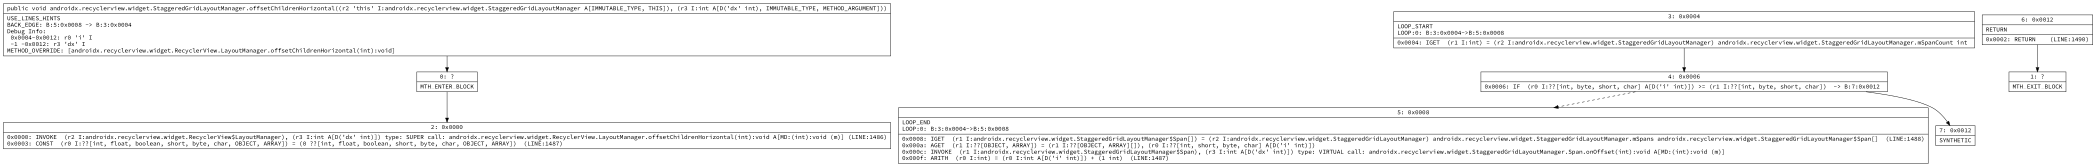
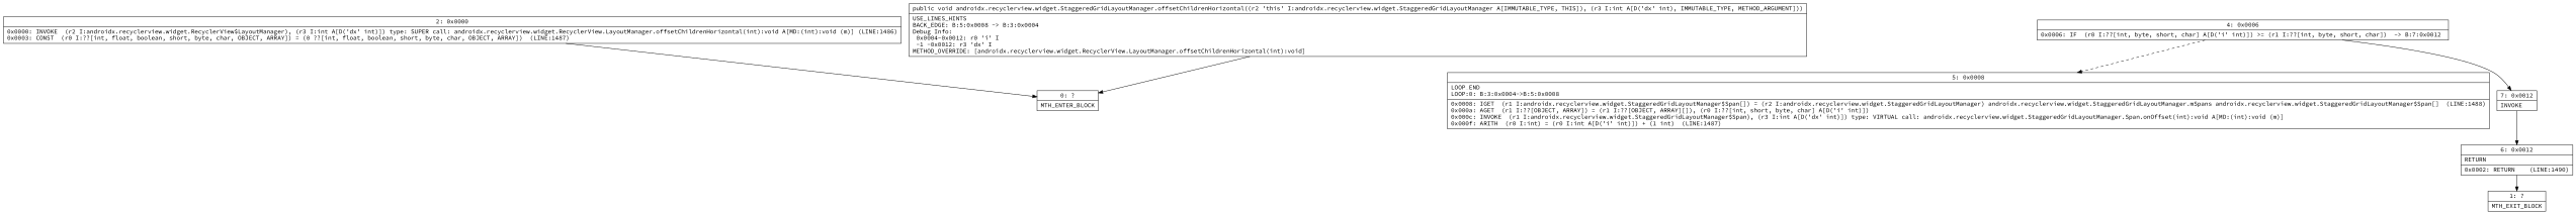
  digraph {
    fontname="Source Code Pro"
    node [fontname="Source Code Pro" shape=record]
    edge [fontname="Source Code Pro"]
    n1 [label="{0\:\ ?|MTH_ENTER_BLOCK\l}"]
    n2 [label="{2\:\ 0x0000|0x0000: INVOKE  (r2 I:androidx.recyclerview.widget.RecyclerView$LayoutManager), (r3 I:int A[D('dx' int)]) type: SUPER call: androidx.recyclerview.widget.RecyclerView.LayoutManager.offsetChildrenHorizontal(int):void A[MD:(int):void (m)] (LINE:1486)\l0x0003: CONST  (r0 I:??[int, float, boolean, short, byte, char, OBJECT, ARRAY]) = (0 ??[int, float, boolean, short, byte, char, OBJECT, ARRAY])  (LINE:1487)\l}"]
-   n3 [label="{3\:\ 0x0004|LOOP_START\lLOOP:0: B:3:0x0004\-\>B:5:0x0008\l|0x0004: IGET  (r1 I:int) = (r2 I:androidx.recyclerview.widget.StaggeredGridLayoutManager) androidx.recyclerview.widget.StaggeredGridLayoutManager.mSpanCount int \l}"]
    n4 [label="{4\:\ 0x0006|0x0006: IF  (r0 I:??[int, byte, short, char] A[D('i' int)]) \>= (r1 I:??[int, byte, short, char])  \-\> B:7:0x0012 \l}"]
    n5 [label="{5\:\ 0x0008|LOOP_END\lLOOP:0: B:3:0x0004\-\>B:5:0x0008\l|0x0008: IGET  (r1 I:androidx.recyclerview.widget.StaggeredGridLayoutManager$Span[]) = (r2 I:androidx.recyclerview.widget.StaggeredGridLayoutManager) androidx.recyclerview.widget.StaggeredGridLayoutManager.mSpans androidx.recyclerview.widget.StaggeredGridLayoutManager$Span[]  (LINE:1488)\l0x000a: AGET  (r1 I:??[OBJECT, ARRAY]) = (r1 I:??[OBJECT, ARRAY][]), (r0 I:??[int, short, byte, char] A[D('i' int)]) \l0x000c: INVOKE  (r1 I:androidx.recyclerview.widget.StaggeredGridLayoutManager$Span), (r3 I:int A[D('dx' int)]) type: VIRTUAL call: androidx.recyclerview.widget.StaggeredGridLayoutManager.Span.onOffset(int):void A[MD:(int):void (m)]\l0x000f: ARITH  (r0 I:int) = (r0 I:int A[D('i' int)]) + (1 int)  (LINE:1487)\l}"]
-   n6 [label="{7\:\ 0x0012|SYNTHETIC\l}"]
+   n6 [label="{7\:\ 0x0012|INVOKE\l}"]
    n7 [label="{6\:\ 0x0012|RETURN\l|0x0002: RETURN    (LINE:1490)\l}"]
    n8 [label="{1\:\ ?|MTH_EXIT_BLOCK\l}"]
    n9 [label="{public void androidx.recyclerview.widget.StaggeredGridLayoutManager.offsetChildrenHorizontal((r2 'this' I:androidx.recyclerview.widget.StaggeredGridLayoutManager A[IMMUTABLE_TYPE, THIS]), (r3 I:int A[D('dx' int), IMMUTABLE_TYPE, METHOD_ARGUMENT]))  | USE_LINES_HINTS\lBACK_EDGE: B:5:0x0008 \-\> B:3:0x0004\lDebug Info:\l  0x0004\-0x0012: r0 'i' I\l  \-1 \-0x0012: r3 'dx' I\lMETHOD_OVERRIDE: [androidx.recyclerview.widget.RecyclerView.LayoutManager.offsetChildrenHorizontal(int):void]\l}"]
-   n1 -> n2
-   n3 -> n4
+   n2 -> n1
    n4 -> n5 [style=dashed]
    n4 -> n6
+   n6 -> n7
    n7 -> n8
    n9 -> n1
  }
